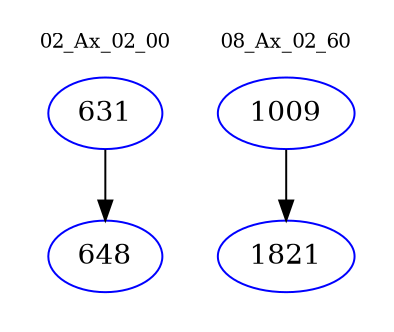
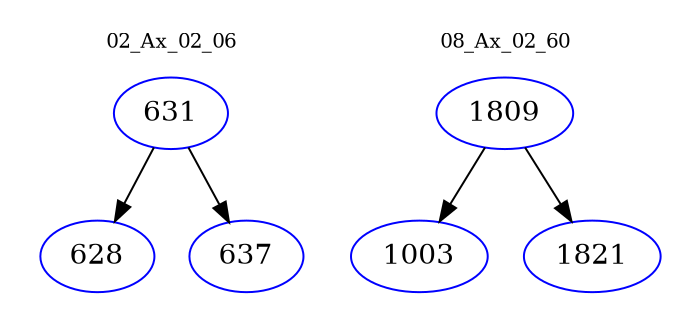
  digraph {
    node [color=blue]
    edge [color=black]
    n1 [label=631]
-   n2 [label=648]
-   n4 [label=1009]
+   n2 [label=628]
+   n3 [label=637]
+   n4 [label=1809]
+   n5 [label=1003]
    n6 [label=1821]
    subgraph cluster_1 {
      color=white
      fontsize=10
-     label="02_Ax_02_00"
+     label="02_Ax_02_06"
      n1
      n2
+     n3
    }
    subgraph cluster_2 {
      color=white
      fontsize=10
      label="08_Ax_02_60"
      n4
+     n5
      n6
    }
    n1 -> n2
+   n1 -> n3
+   n4 -> n5
    n4 -> n6
  }
